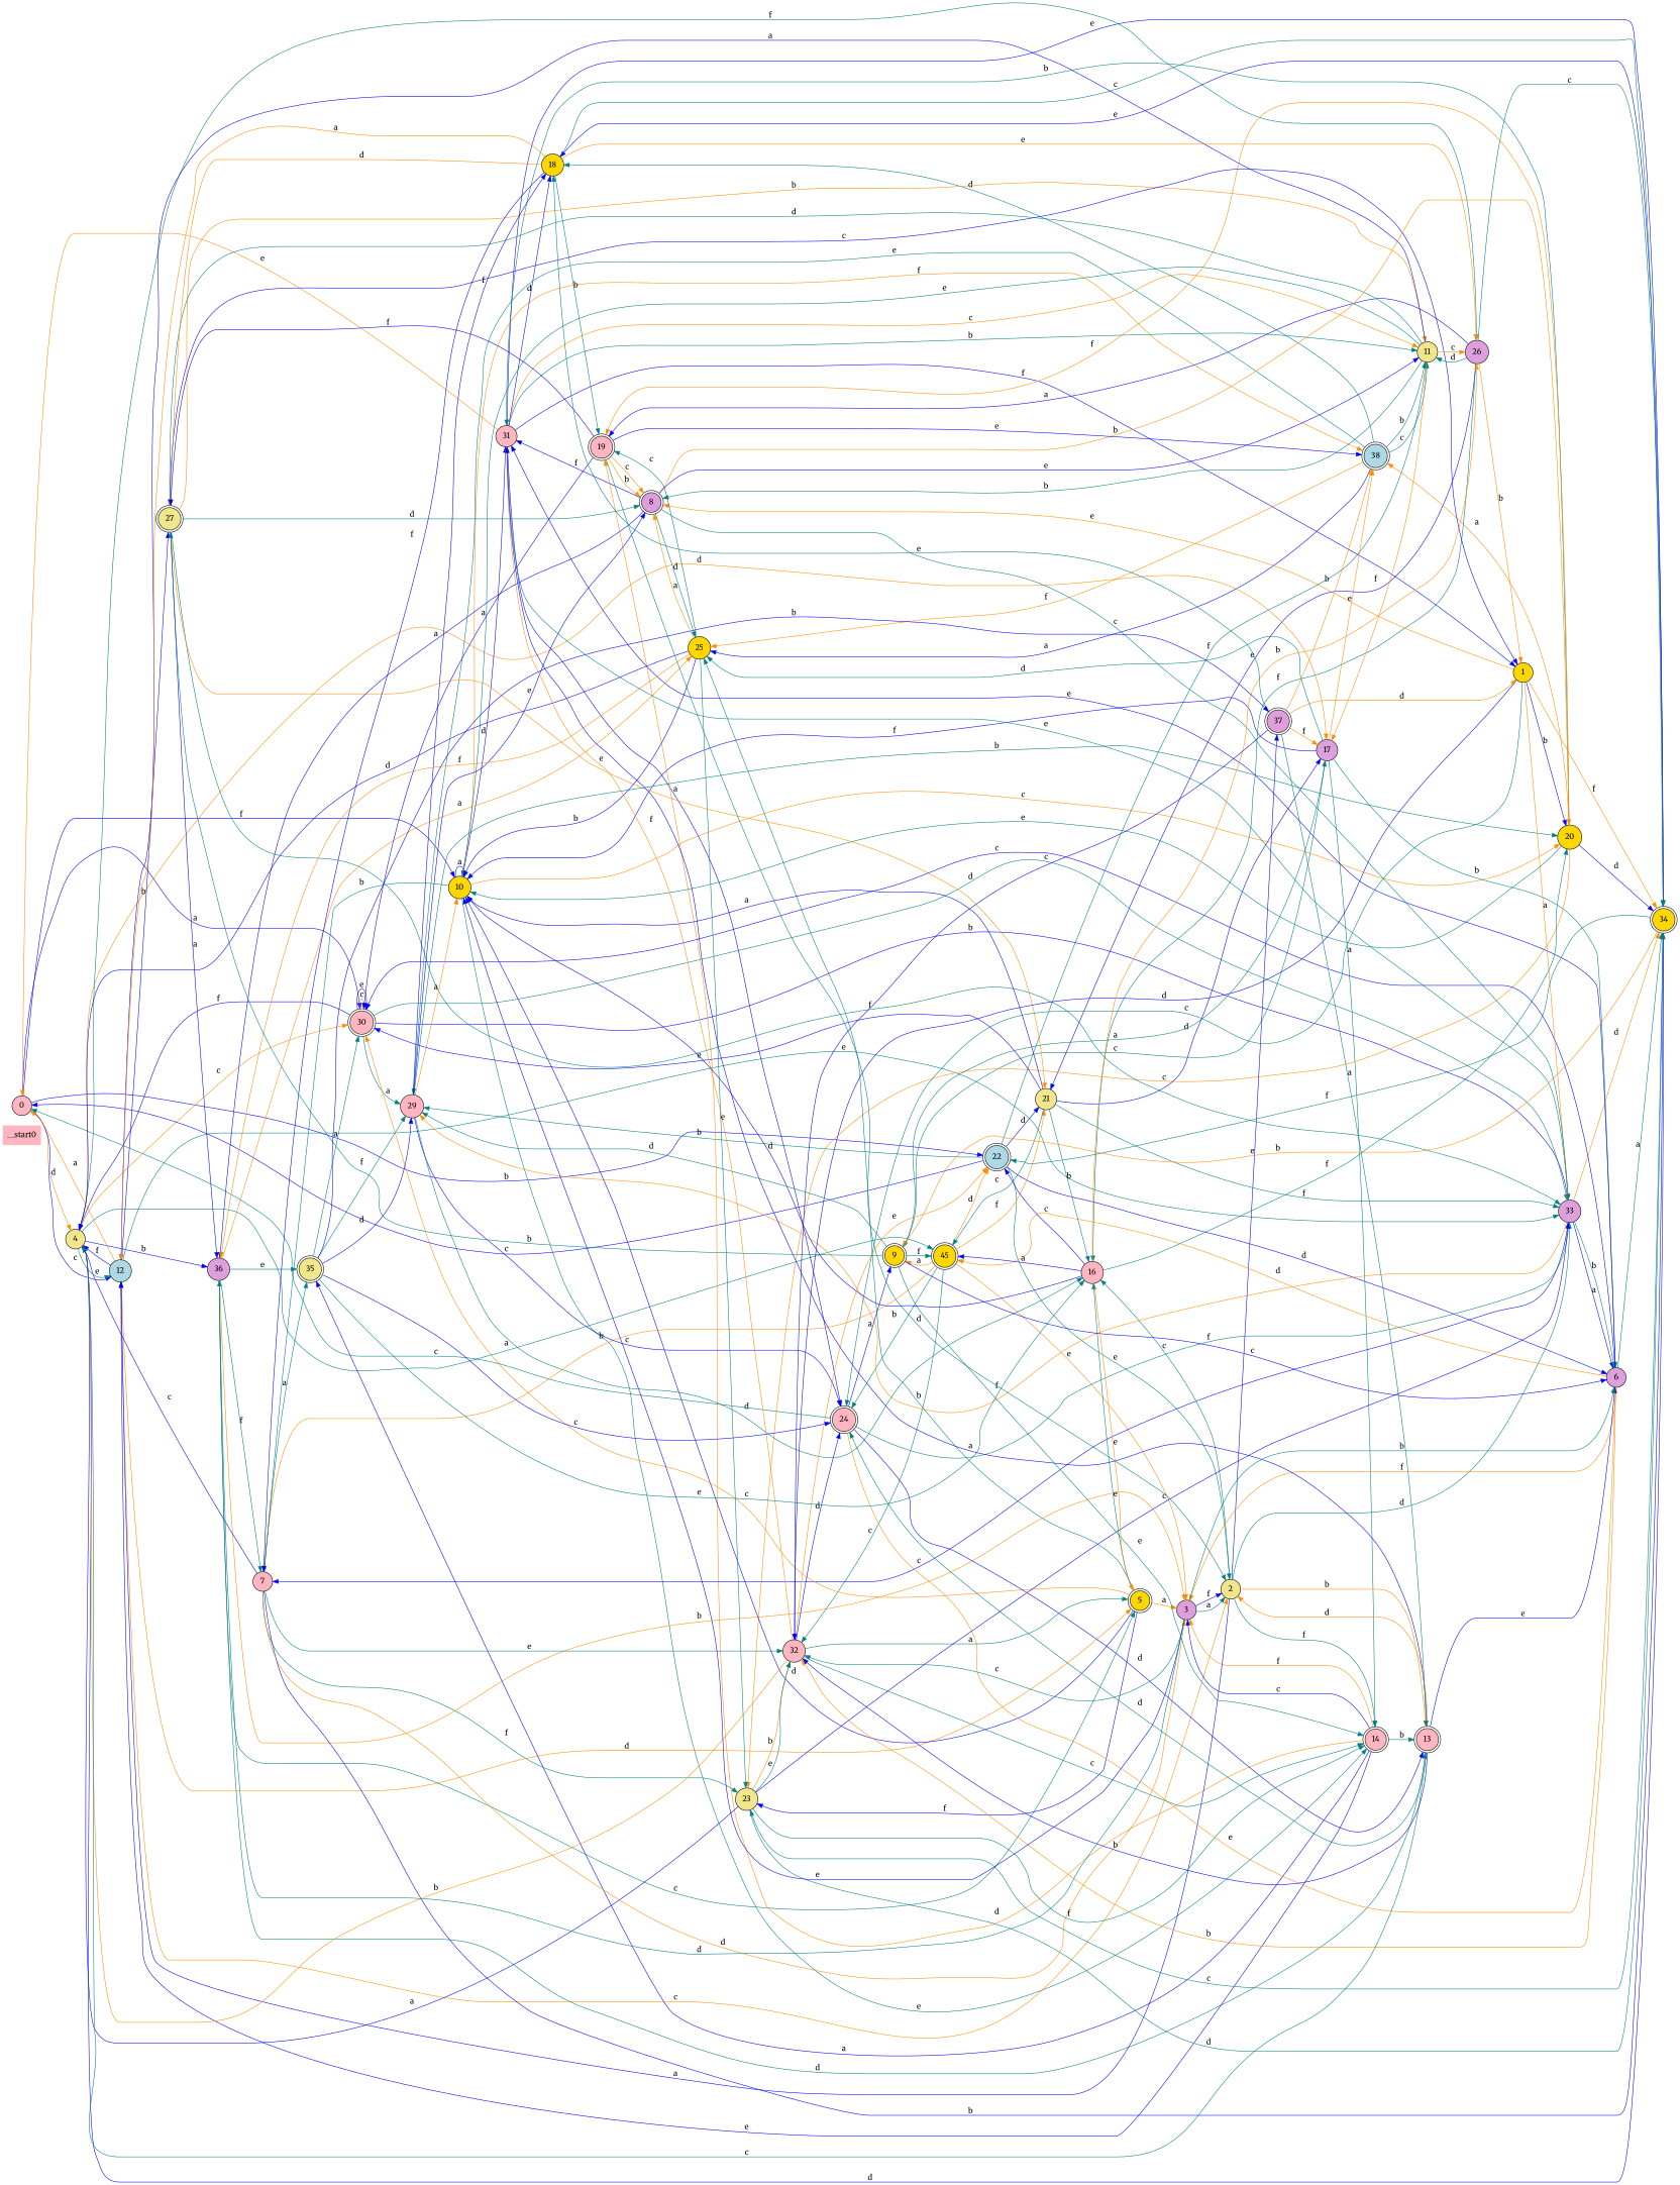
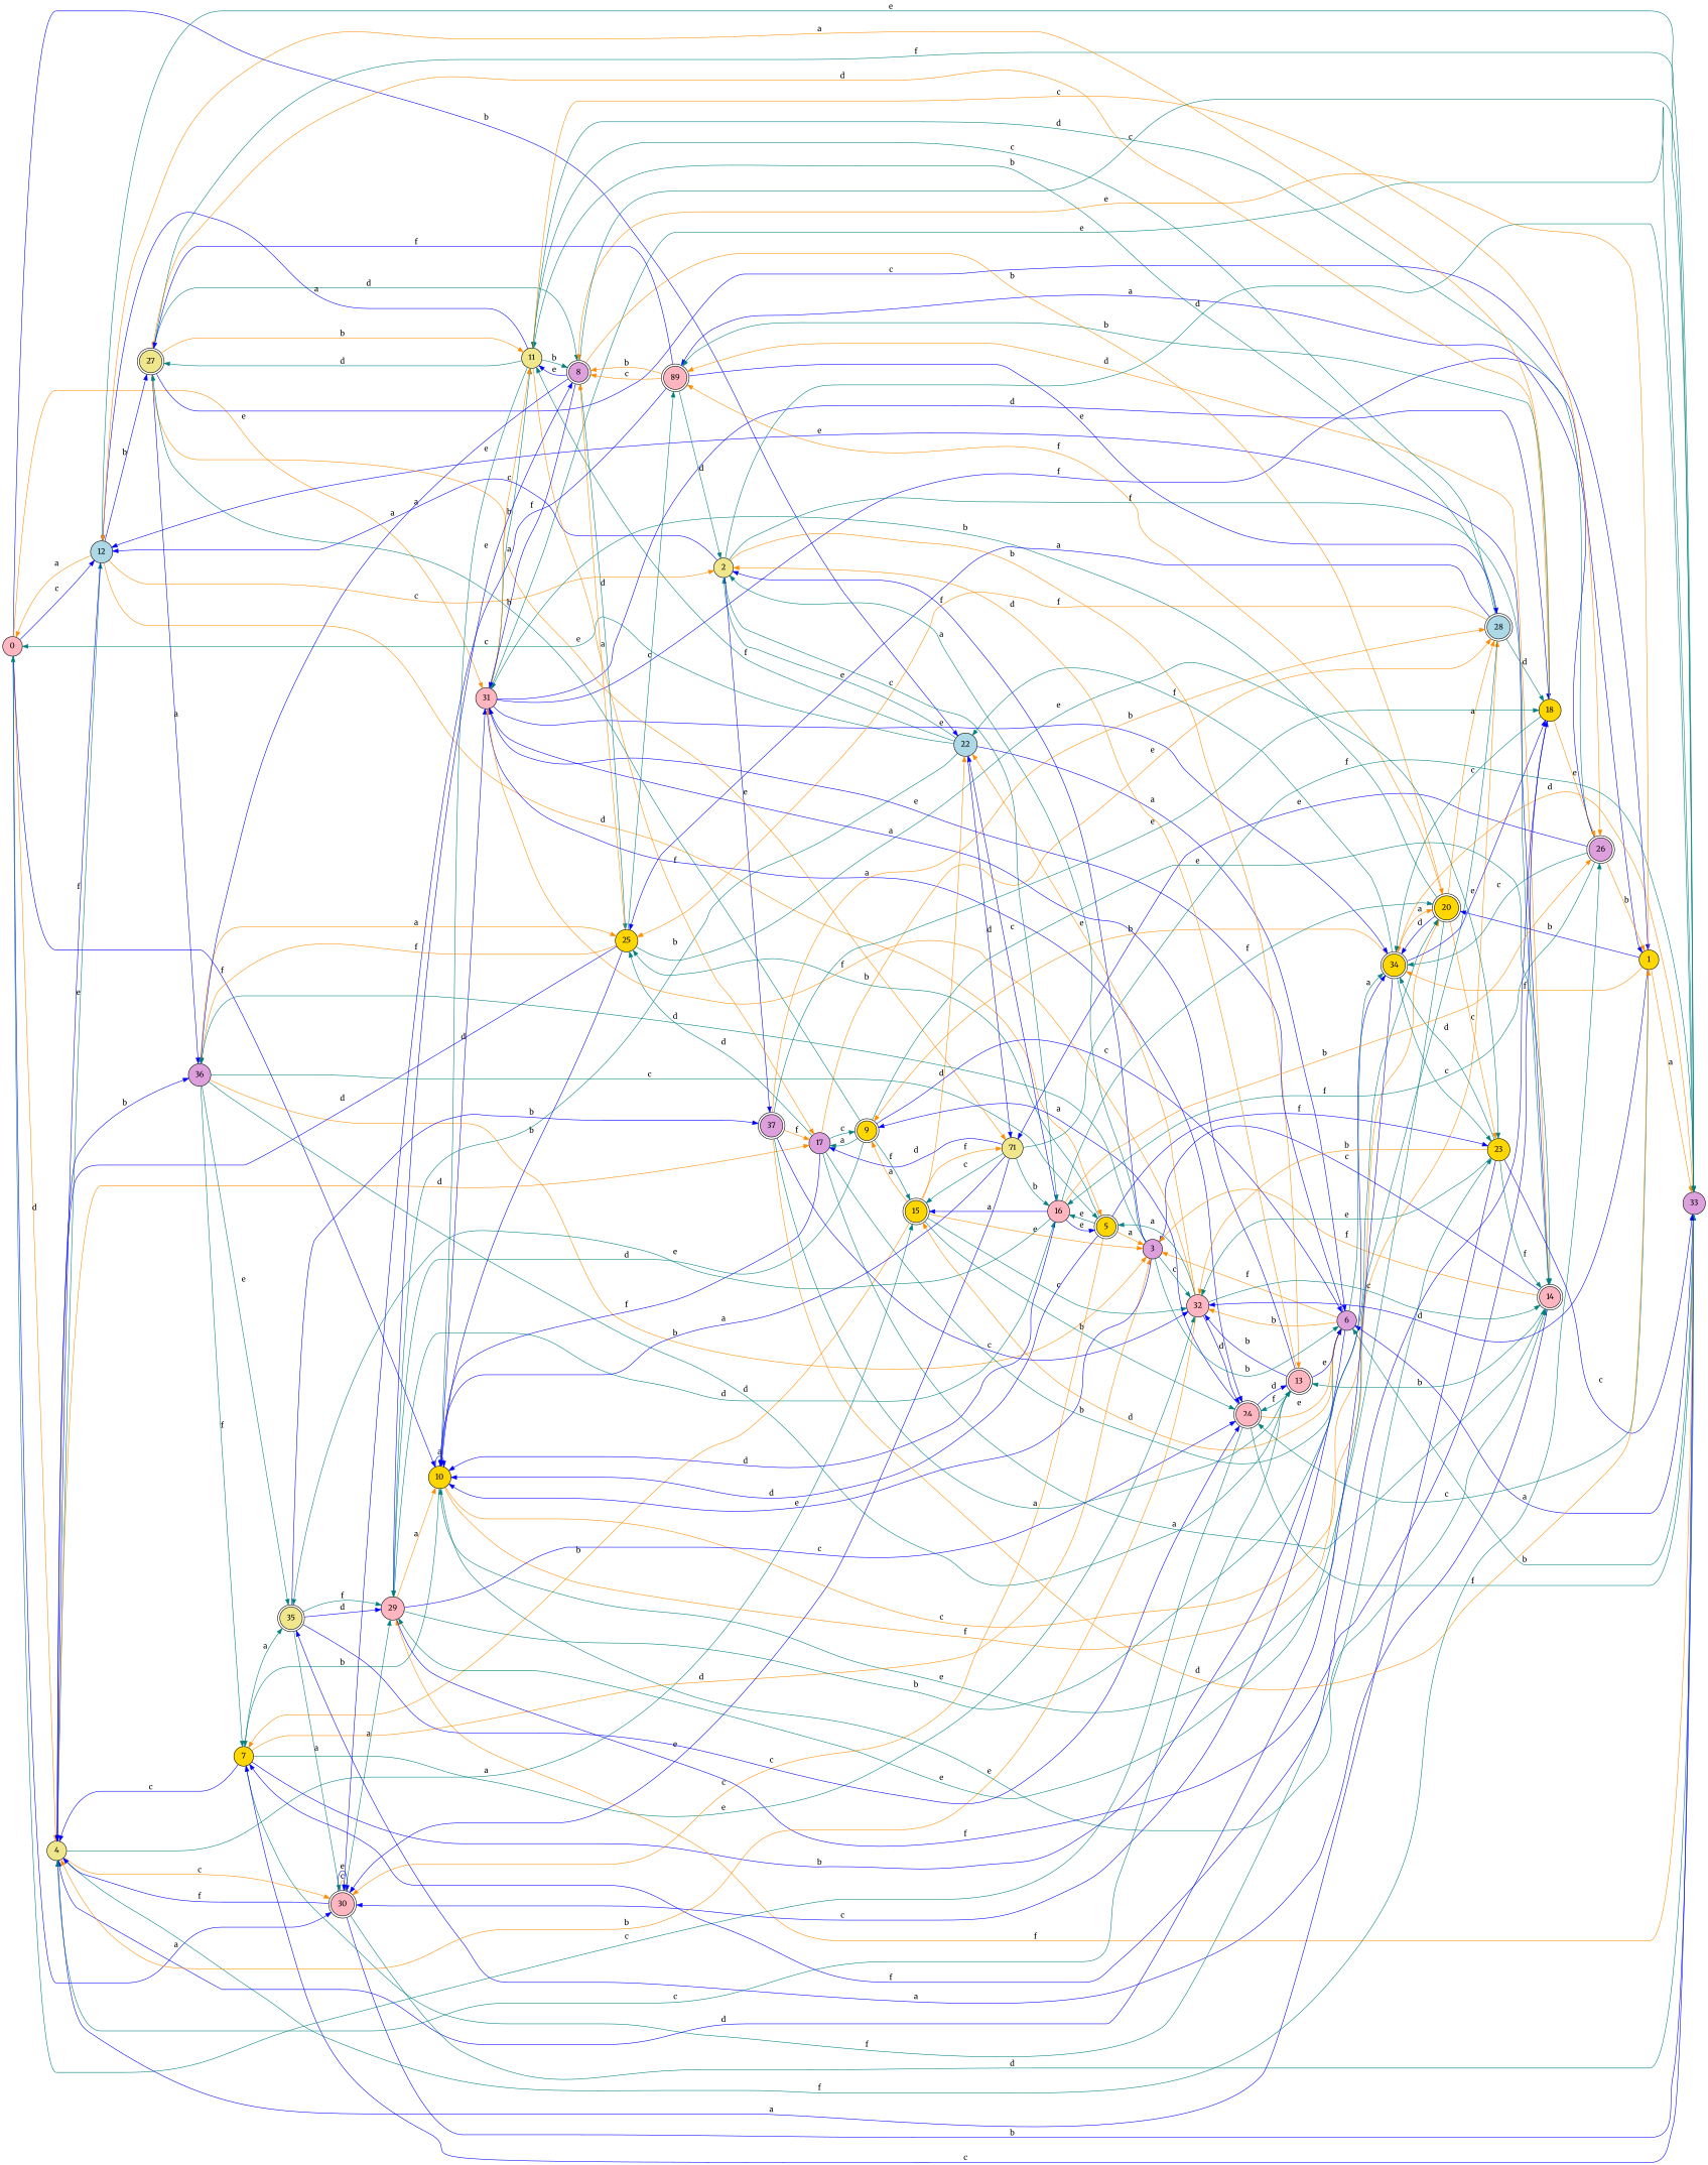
  digraph {
    fontname=Merriweather
    rankdir=LR
    node [fillcolor=lightpink fontname=Merriweather shape=circle style=filled color=black]
    edge [color=teal fontname=Merriweather]
-   __start0 [shape=none color=""]
    n2 [label=0]
    n3 [fillcolor=khaki label=4]
    n4 [fillcolor=gold label=10]
    n5 [fillcolor=lightblue label=12]
-   n6 [fillcolor=lightblue label=22 shape=doublecircle]
+   n6 [fillcolor=lightblue label=22]
    n7 [label=30 shape=doublecircle style="rounded,filled"]
    n8 [label=31]
    n9 [fillcolor=plum label=36]
-   n10 [fillcolor=gold label=45 shape=doublecircle style="rounded,filled"]
+   n10 [fillcolor=gold label=15 shape=doublecircle style="rounded,filled"]
    n11 [fillcolor=plum label=17]
-   n12 [fillcolor=plum label=26 style="rounded,filled"]
-   n13 [fillcolor=gold label=20 style="rounded,filled"]
+   n12 [fillcolor=plum label=26 shape=doublecircle style="rounded,filled"]
+   n13 [fillcolor=gold label=20 shape=doublecircle style="rounded,filled"]
    n14 [label=14 shape=doublecircle style="rounded,filled"]
-   n15 [label=7]
-   n16 [fillcolor=lightblue label=38 shape=doublecircle style="rounded,filled"]
+   n15 [fillcolor=gold label=7]
+   n16 [fillcolor=lightblue label=28 shape=doublecircle style="rounded,filled"]
    n17 [fillcolor=plum label=33]
    n18 [fillcolor=khaki label=2]
    n19 [fillcolor=gold label=5 shape=doublecircle style="rounded,filled"]
    n20 [fillcolor=khaki label=27 shape=doublecircle style="rounded,filled"]
    n21 [fillcolor=plum label=6]
    n22 [fillcolor=khaki label=11]
    n23 [label=29]
-   n24 [fillcolor=khaki label=21]
+   n24 [fillcolor=khaki label=71]
    n25 [fillcolor=gold label=1]
    n26 [label=24 shape=doublecircle style="rounded,filled"]
    n27 [fillcolor=gold label=34 shape=doublecircle style="rounded,filled"]
    n28 [fillcolor=gold label=18]
    n29 [fillcolor=plum label=8 shape=doublecircle style="rounded,filled"]
    n30 [label=32]
    n31 [fillcolor=gold label=25]
-   n32 [fillcolor=khaki label=23]
-   n33 [label=19 shape=doublecircle style="rounded,filled"]
+   n32 [fillcolor=gold label=23]
+   n33 [label=89 shape=doublecircle style="rounded,filled"]
    n34 [label=13 shape=doublecircle style="rounded,filled"]
    n35 [fillcolor=gold label=9 shape=doublecircle style="rounded,filled"]
    n36 [label=16]
    n37 [fillcolor=plum label=37 shape=doublecircle style="rounded,filled"]
    n38 [fillcolor=plum label=3]
    n39 [fillcolor=khaki label=35 shape=doublecircle style="rounded,filled"]
    n2 -> n3 [color=darkorange label=d]
    n2 -> n4 [color=blue label=f]
    n2 -> n5 [color=blue label=c]
    n2 -> n6 [color=blue label=b]
    n2 -> n7 [color=blue label=a]
-   n8 -> n2 [color=darkorange label=e]
+   n2 -> n8 [color=darkorange label=e]
    n3 -> n5 [label=e]
    n3 -> n7 [color=darkorange label=c]
    n3 -> n9 [color=blue label=b]
    n3 -> n10 [label=a]
    n3 -> n11 [color=darkorange label=d]
    n3 -> n12 [label=f]
    n4 -> n4 [color=blue label=a]
    n4 -> n8 [color=blue label=d]
    n4 -> n13 [color=darkorange label=c]
    n4 -> n14 [label=e]
    n4 -> n15 [label=b]
    n4 -> n16 [color=darkorange label=f]
    n5 -> n2 [color=darkorange label=a]
    n5 -> n3 [color=blue label=f]
    n5 -> n17 [label=e]
    n5 -> n18 [color=darkorange label=c]
    n5 -> n19 [color=darkorange label=d]
    n5 -> n20 [color=blue label=b]
-   n6 -> n2 [color=blue label=c]
+   n6 -> n2 [label=c]
    n6 -> n18 [label=e]
-   n6 -> n21 [color=blue label=d]
+   n6 -> n21 [color=blue label=a]
    n6 -> n22 [label=f]
    n6 -> n23 [label=b]
    n6 -> n24 [color=blue label=d]
    n7 -> n3 [color=blue label=f]
    n7 -> n7 [color=darkorange label=c]
    n7 -> n7 [color=blue label=e]
    n7 -> n17 [color=blue label=b]
    n7 -> n17 [label=d]
    n7 -> n23 [label=a]
    n8 -> n22 [label=b]
    n8 -> n22 [color=darkorange label=c]
    n8 -> n25 [color=blue label=f]
    n8 -> n26 [color=blue label=a]
    n8 -> n27 [color=blue label=e]
    n8 -> n28 [color=blue label=d]
    n9 -> n15 [label=f]
    n9 -> n19 [label=c]
    n9 -> n31 [color=darkorange label=a]
    n9 -> n34 [label=d]
    n9 -> n38 [color=darkorange label=b]
    n9 -> n39 [label=e]
    n10 -> n6 [color=darkorange label=d]
    n10 -> n15 [color=darkorange label=b]
    n10 -> n24 [color=darkorange label=f]
    n10 -> n26 [label=b]
    n10 -> n30 [label=c]
    n10 -> n35 [color=darkorange label=a]
    n10 -> n38 [color=darkorange label=e]
    n11 -> n4 [color=blue label=f]
    n11 -> n14 [label=a]
    n11 -> n16 [color=darkorange label=e]
    n11 -> n21 [label=b]
    n11 -> n31 [label=d]
    n11 -> n35 [label=c]
    n12 -> n22 [label=d]
    n12 -> n24 [color=blue label=e]
    n12 -> n25 [color=darkorange label=b]
    n12 -> n27 [label=c]
    n12 -> n33 [color=blue label=a]
    n12 -> n36 [label=f]
    n13 -> n4 [label=e]
    n13 -> n8 [label=b]
    n13 -> n16 [color=darkorange label=a]
    n13 -> n27 [color=blue label=d]
    n13 -> n32 [color=darkorange label=c]
    n13 -> n33 [color=darkorange label=f]
    n14 -> n5 [color=blue label=e]
    n14 -> n33 [color=darkorange label=d]
    n14 -> n34 [label=b]
    n14 -> n38 [color=blue label=c]
    n14 -> n38 [color=darkorange label=f]
    n14 -> n39 [color=blue label=a]
    n15 -> n3 [color=blue label=c]
    n15 -> n27 [color=blue label=b]
    n15 -> n30 [label=e]
    n15 -> n32 [label=f]
    n15 -> n38 [color=darkorange label=d]
    n15 -> n39 [label=a]
    n16 -> n22 [label=b]
    n16 -> n22 [label=c]
    n16 -> n23 [label=e]
    n16 -> n28 [label=d]
    n16 -> n31 [color=blue label=a]
    n16 -> n31 [color=darkorange label=f]
    n17 -> n8 [label=e]
    n17 -> n15 [color=blue label=c]
    n17 -> n21 [color=blue label=a]
    n17 -> n21 [label=b]
    n17 -> n23 [color=darkorange label=f]
    n17 -> n27 [color=darkorange label=d]
    n18 -> n5 [color=blue label=a]
    n18 -> n14 [label=f]
    n18 -> n17 [label=d]
    n18 -> n34 [color=darkorange label=b]
    n18 -> n36 [label=c]
    n18 -> n37 [color=blue label=e]
    n19 -> n4 [color=blue label=d]
    n19 -> n7 [color=darkorange label=c]
    n19 -> n31 [label=b]
    n19 -> n32 [color=blue label=f]
    n19 -> n36 [label=e]
    n19 -> n38 [color=darkorange label=a]
    n20 -> n9 [color=blue label=a]
    n20 -> n17 [label=f]
    n20 -> n22 [color=darkorange label=b]
    n20 -> n24 [color=darkorange label=e]
    n20 -> n25 [color=blue label=c]
    n20 -> n29 [label=d]
    n21 -> n7 [color=blue label=c]
    n21 -> n8 [color=blue label=e]
    n21 -> n10 [color=darkorange label=d]
    n21 -> n27 [label=a]
    n21 -> n30 [color=darkorange label=b]
    n21 -> n38 [color=darkorange label=f]
    n22 -> n4 [label=e]
    n22 -> n5 [color=blue label=a]
    n22 -> n11 [color=darkorange label=f]
    n22 -> n12 [color=darkorange label=c]
    n22 -> n20 [label=d]
    n22 -> n29 [label=b]
    n23 -> n4 [color=darkorange label=a]
    n23 -> n13 [label=b]
    n23 -> n26 [color=blue label=c]
    n23 -> n28 [color=blue label=f]
    n23 -> n29 [color=blue label=e]
    n23 -> n36 [label=d]
    n24 -> n4 [color=blue label=a]
    n24 -> n7 [color=blue label=e]
    n24 -> n10 [label=c]
    n24 -> n11 [color=blue label=d]
    n24 -> n17 [label=f]
    n24 -> n36 [label=b]
    n25 -> n13 [color=blue label=b]
    n25 -> n17 [color=darkorange label=a]
    n25 -> n26 [label=c]
    n25 -> n27 [color=darkorange label=f]
    n25 -> n29 [color=darkorange label=e]
    n25 -> n30 [color=blue label=d]
    n26 -> n2 [label=c]
    n26 -> n17 [label=f]
    n26 -> n21 [color=darkorange label=e]
    n26 -> n34 [color=blue label=d]
    n26 -> n35 [color=blue label=a]
    n27 -> n3 [color=blue label=d]
    n27 -> n6 [label=f]
+   n27 -> n13 [color=darkorange label=a]
    n27 -> n28 [color=blue label=e]
    n27 -> n32 [label=c]
    n27 -> n35 [color=darkorange label=b]
    n28 -> n5 [color=darkorange label=a]
    n28 -> n12 [color=darkorange label=e]
    n28 -> n15 [color=blue label=f]
    n28 -> n20 [color=darkorange label=d]
    n28 -> n27 [label=c]
    n28 -> n33 [label=b]
    n29 -> n8 [color=blue label=f]
    n29 -> n9 [color=blue label=a]
    n29 -> n13 [color=darkorange label=b]
    n29 -> n17 [label=c]
    n29 -> n22 [color=blue label=e]
    n29 -> n31 [label=d]
    n30 -> n3 [color=darkorange label=b]
    n30 -> n6 [color=darkorange label=e]
    n30 -> n8 [color=darkorange label=f]
    n30 -> n14 [label=c]
    n30 -> n19 [label=a]
    n30 -> n26 [color=blue label=d]
    n31 -> n3 [color=blue label=d]
    n31 -> n4 [color=blue label=b]
    n31 -> n9 [color=darkorange label=f]
    n31 -> n29 [color=darkorange label=a]
    n31 -> n32 [label=e]
    n31 -> n33 [label=c]
    n32 -> n3 [color=blue label=a]
    n32 -> n14 [label=f]
    n32 -> n17 [color=blue label=c]
    n32 -> n27 [label=d]
    n32 -> n30 [color=darkorange label=b]
    n32 -> n30 [label=e]
    n33 -> n7 [color=blue label=a]
    n33 -> n16 [color=blue label=e]
    n33 -> n18 [label=d]
    n33 -> n20 [color=blue label=f]
    n33 -> n29 [color=darkorange label=b]
    n33 -> n29 [color=darkorange label=c]
    n34 -> n3 [label=c]
    n34 -> n8 [color=blue label=a]
    n34 -> n18 [color=darkorange label=d]
    n34 -> n21 [color=blue label=e]
-   n34 -> n26 [label=d]
+   n34 -> n26 [label=f]
    n34 -> n30 [color=blue label=b]
    n35 -> n10 [label=f]
    n35 -> n11 [label=a]
    n35 -> n14 [label=e]
    n35 -> n20 [label=b]
    n35 -> n21 [color=blue label=c]
    n35 -> n23 [label=d]
    n36 -> n4 [color=blue label=d]
    n36 -> n6 [color=blue label=c]
    n36 -> n10 [color=blue label=a]
    n36 -> n12 [color=darkorange label=b]
    n36 -> n13 [label=f]
-   n36 -> n19 [color=darkorange label=e]
+   n36 -> n19 [color=blue label=e]
    n37 -> n11 [color=darkorange label=f]
    n37 -> n16 [color=darkorange label=b]
    n37 -> n25 [color=darkorange label=d]
    n37 -> n28 [label=e]
    n37 -> n30 [color=blue label=c]
    n37 -> n34 [label=a]
    n38 -> n4 [color=blue label=e]
    n38 -> n9 [label=d]
    n38 -> n18 [label=a]
    n38 -> n18 [color=blue label=f]
    n38 -> n21 [label=b]
    n38 -> n30 [label=c]
    n39 -> n7 [label=a]
    n39 -> n23 [color=blue label=d]
    n39 -> n23 [label=f]
    n39 -> n26 [color=blue label=c]
-   n39 -> n36 [label=e]
+   n36 -> n39 [label=e]
    n39 -> n37 [color=blue label=b]
  }
